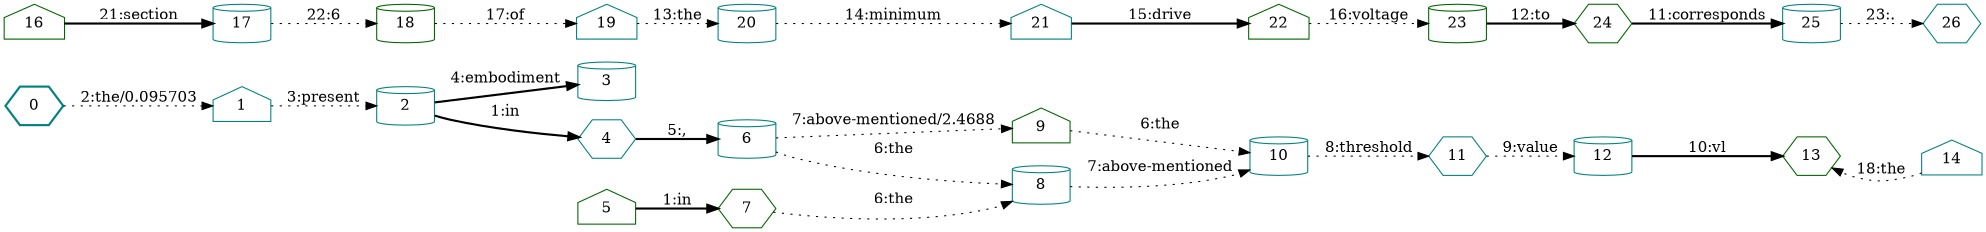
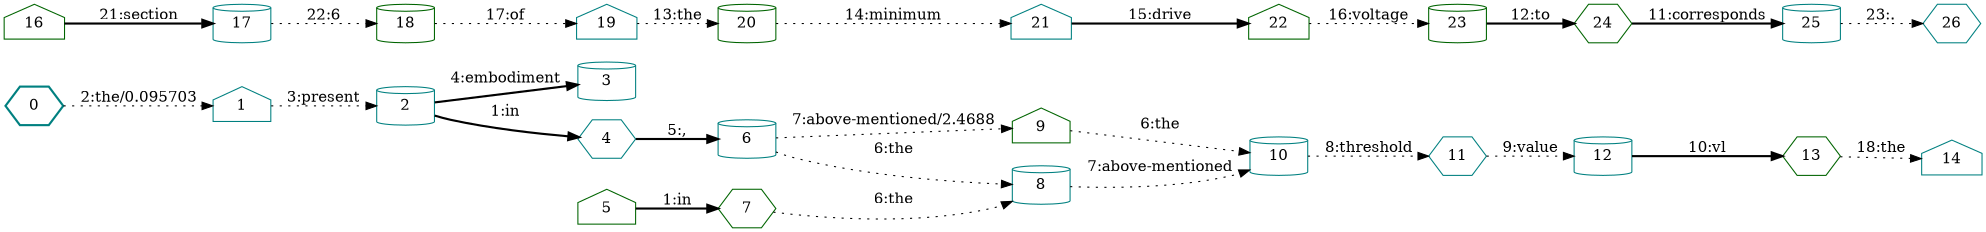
  digraph {
    nodesep=0.25
    rankdir=LR
    ranksep=0.4
    node [color=teal fontsize=14 shape=cylinder style=solid]
    edge [fontsize=14 style=dotted]
    n1 [label=0 shape=hexagon style=bold]
    n2 [label=1 shape=house]
    n3 [label=2]
    n4 [label=3]
    n5 [label=4 shape=hexagon]
    n6 [label=6]
    n7 [color=darkgreen label=5 shape=house]
    n8 [color=darkgreen label=7 shape=hexagon]
    n9 [label=8]
    n10 [color=darkgreen label=9 shape=house]
    n11 [label=10]
    n12 [label=11 shape=hexagon]
    n13 [label=12]
    n14 [color=darkgreen label=13 shape=hexagon]
    n15 [label=14 shape=house]
    n16 [color=darkgreen label=16 shape=house]
    n17 [label=17]
    n18 [color=darkgreen label=18]
    n19 [label=19 shape=house]
-   n20 [label=20]
+   n20 [color=darkgreen label=20]
    n21 [label=21 shape=house]
    n22 [color=darkgreen label=22 shape=house]
    n23 [color=darkgreen label=23]
    n24 [color=darkgreen label=24 shape=hexagon]
    n25 [label=25]
    n26 [label=26 shape=hexagon]
    n1 -> n2 [label="2:the/0.095703"]
    n2 -> n3 [label="3:present"]
    n3 -> n4 [label="4:embodiment" style=bold]
    n3 -> n5 [label="1:in" style=bold]
    n5 -> n6 [label="5:," style=bold]
    n6 -> n9 [label="6:the"]
    n6 -> n10 [label="7:above-mentioned/2.4688"]
    n7 -> n8 [label="1:in" style=bold]
    n8 -> n9 [label="6:the"]
    n9 -> n11 [label="7:above-mentioned"]
    n10 -> n11 [label="6:the"]
    n11 -> n12 [label="8:threshold"]
    n12 -> n13 [label="9:value"]
    n13 -> n14 [label="10:vl" style=bold]
-   n15 -> n14 [label="18:the"]
+   n14 -> n15 [label="18:the"]
    n16 -> n17 [label="21:section" style=bold]
    n17 -> n18 [label="22:6"]
    n18 -> n19 [label="17:of"]
    n19 -> n20 [label="13:the"]
    n20 -> n21 [label="14:minimum"]
    n21 -> n22 [label="15:drive" style=bold]
    n22 -> n23 [label="16:voltage"]
    n23 -> n24 [label="12:to" style=bold]
    n24 -> n25 [label="11:corresponds" style=bold]
    n25 -> n26 [label="23:."]
  }
